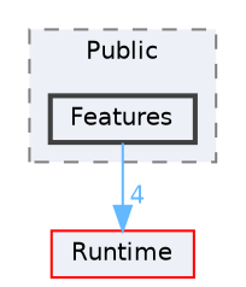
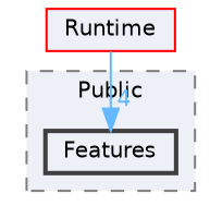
  digraph {
    compound=true
    node [fillcolor="#edf0f7" fontname=Helvetica fontsize=10 shape=box]
    n1 [color=grey25 height=0.2 label=Features style="filled,bold" width=0.4]
    n2 [color=red height=0.2 label=Runtime style=filled width=0.4]
    subgraph cluster_1 {
      bgcolor="#edf0f7"
      fontname=Helvetica
      fontsize=10
      label=Public
      pencolor=grey50
      style="filled,dashed"
      n1
    }
-   n1 -> n2 [color=steelblue1 fontcolor=steelblue1 fontname=Helvetica fontsize=10 headlabel=4 labeldistance=1.5 labelfontname=Helvetica labelfontsize=10]
+   n2 -> n1 [color=steelblue1 fontcolor=steelblue1 fontname=Helvetica fontsize=10 headlabel=4 labeldistance=1.5 labelfontname=Helvetica labelfontsize=10]
  }
